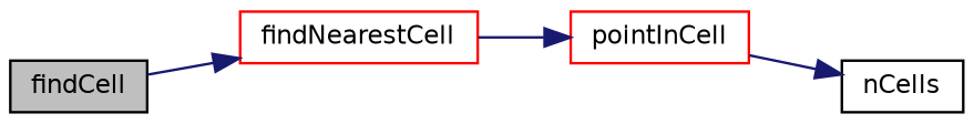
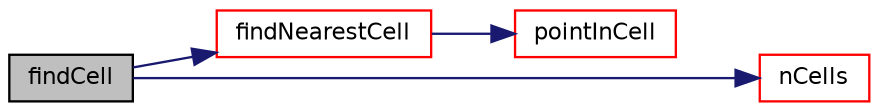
  digraph {
    rankdir=LR
    node [color=black fontname=Helvetica fontsize=10 shape=record]
    edge [color=midnightblue fontname=Helvetica fontsize=10 labelfontname=Helvetica labelfontsize=10 style=solid]
    n1 [fillcolor=grey75 fontcolor=black height=0.2 label=findCell style=filled width=0.4]
    n2 [color=red height=0.2 label=findNearestCell width=0.4]
-   n3 [height=0.2 label=nCells width=0.4]
+   n3 [color=red height=0.2 label=nCells width=0.4]
    n4 [color=red height=0.2 label=pointInCell width=0.4]
    n1 -> n2
-   n4 -> n3
+   n1 -> n3
    n2 -> n4
  }
